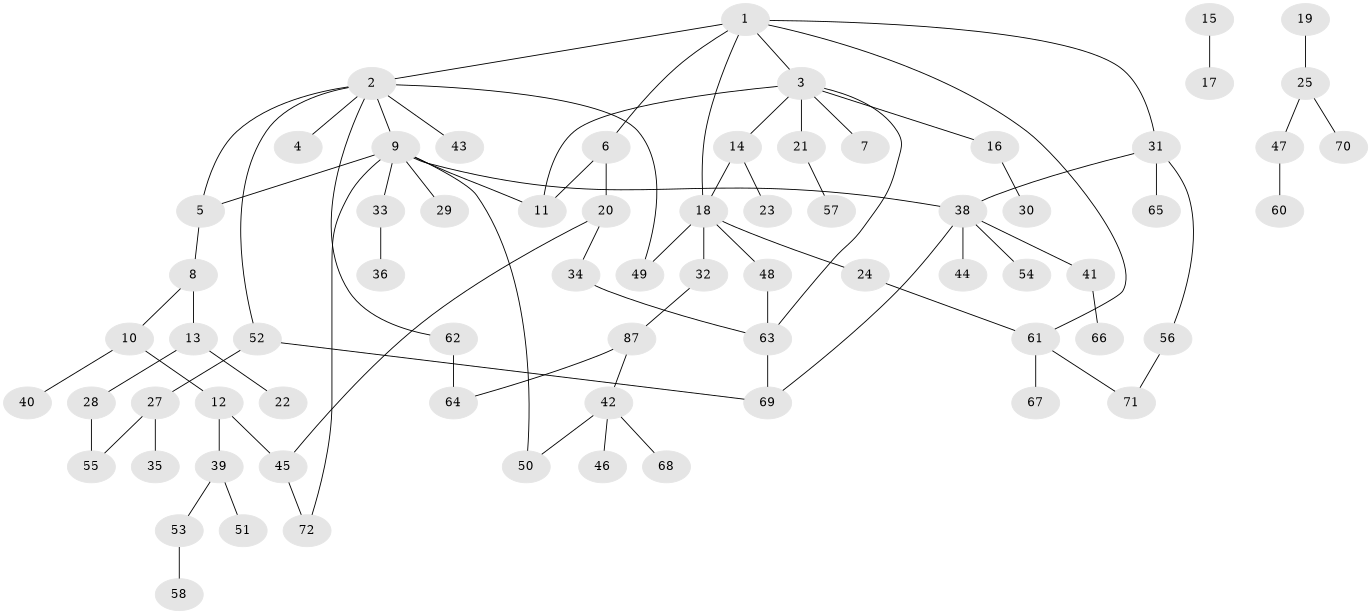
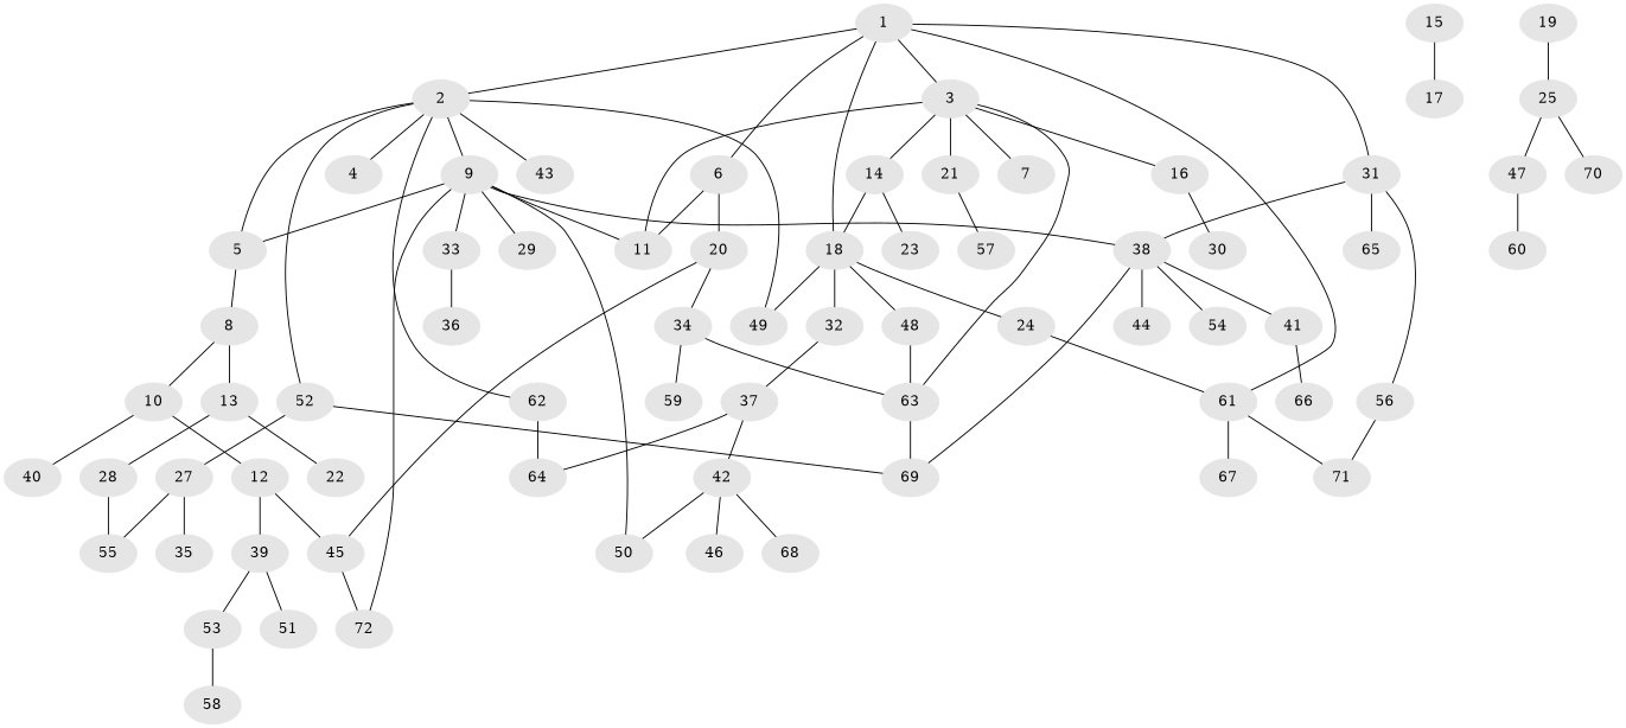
  graph {
    node [color=gray90 style=filled]
    1
    2
    3
    6
    18
    31
    61
    4
    5
    9
    43
    49
    52
    62
    7
    11
    14
    16
    21
    63
    20
    24
    32
    48
    38
    56
    65
    71
    67
    8
    29
    33
    50
    72
    27
    69
    64
    23
    30
    57
    10
    13
    45
    34
    12
    40
    22
    28
    15
    17
    36
    41
    44
    54
    39
    51
    53
    55
    19
    25
    35
-   37 [label=87]
+   37
    47
    70
+   59
    60
    42
    46
    68
    66
    58
    1 -- 2
    1 -- 3
    1 -- 6
    1 -- 18
    1 -- 31
    1 -- 61
    2 -- 4
    2 -- 5
    2 -- 9
    2 -- 43
    2 -- 49
    2 -- 52
    2 -- 62
    3 -- 7
    3 -- 11
    3 -- 14
    3 -- 16
    3 -- 21
    3 -- 63
    6 -- 11
    6 -- 20
    18 -- 49
    18 -- 24
    18 -- 32
    18 -- 48
    31 -- 38
    31 -- 56
    31 -- 65
    61 -- 71
    61 -- 67
    5 -- 8
    9 -- 5
    9 -- 11
    9 -- 38
    9 -- 29
    9 -- 33
    9 -- 50
    9 -- 72
    52 -- 27
    52 -- 69
    62 -- 64
    14 -- 18
    14 -- 23
    16 -- 30
    21 -- 57
    63 -- 69
    20 -- 45
    20 -- 34
    24 -- 61
    32 -- 37
    48 -- 63
    38 -- 69
    38 -- 41
    38 -- 44
    38 -- 54
    56 -- 71
    8 -- 10
    8 -- 13
    33 -- 36
    27 -- 55
    27 -- 35
    10 -- 12
    10 -- 40
    13 -- 22
    13 -- 28
    45 -- 72
    34 -- 63
+   34 -- 59
    12 -- 45
    12 -- 39
    28 -- 55
    15 -- 17
    41 -- 66
    39 -- 51
    39 -- 53
    53 -- 58
    19 -- 25
    25 -- 47
    25 -- 70
    37 -- 64
    37 -- 42
    47 -- 60
    42 -- 50
    42 -- 46
    42 -- 68
  }
